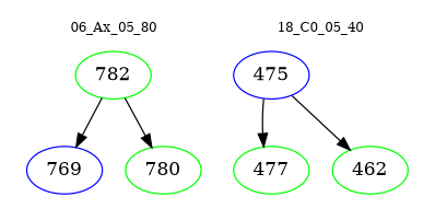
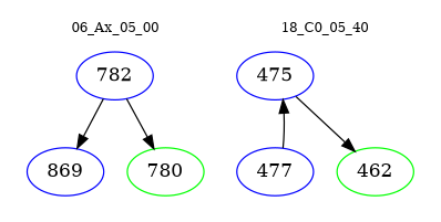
  digraph {
    node [color=blue]
    edge [color=black]
-   n1 [color=green label=782]
-   n2 [label=769]
+   n1 [label=782]
+   n2 [label=869]
    n3 [color=green label=780]
    n4 [label=475]
-   n5 [color=green label=477]
+   n5 [label=477]
    n6 [color=green label=462]
    subgraph cluster_1 {
      color=white
      fontsize=10
-     label="06_Ax_05_80"
+     label="06_Ax_05_00"
      n1
      n2
      n3
    }
    subgraph cluster_2 {
      color=white
      fontsize=10
      label="18_C0_05_40"
      n4
      n5
      n6
    }
    n1 -> n2
    n1 -> n3
-   n4 -> n5
+   n5 -> n4
    n4 -> n6
  }
